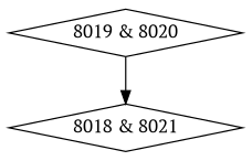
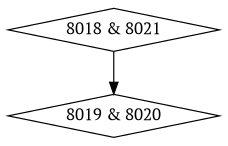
  digraph {
    fontname="PT Serif"
    node [shape=diamond fontname="PT Serif"]
    n1 [label="8018 & 8021"]
    n2 [label="8019 & 8020"]
-   n2 -> n1 [fontname="PT Serif"]
+   n1 -> n2 [fontname="PT Serif"]
  }
